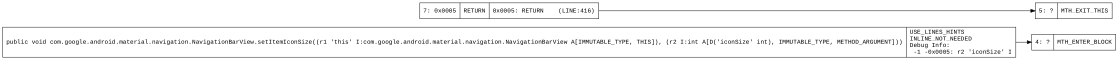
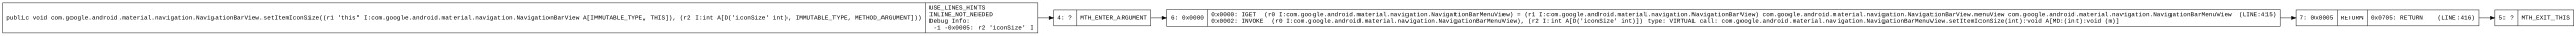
  digraph {
    fontname="Liberation Mono"
    rankdir=LR
    node [fontname="Liberation Mono" shape=record]
    edge [fontname="Liberation Mono"]
-   n1 [label="{4\:\ ?|MTH_ENTER_BLOCK\l}"]
-   n3 [label="{7\:\ 0x0005|RETURN\l|0x0005: RETURN    (LINE:416)\l}"]
+   n1 [label="{4\:\ ?|MTH_ENTER_ARGUMENT\l}"]
+   n2 [label="{6\:\ 0x0000|0x0000: IGET  (r0 I:com.google.android.material.navigation.NavigationBarMenuView) = (r1 I:com.google.android.material.navigation.NavigationBarView) com.google.android.material.navigation.NavigationBarView.menuView com.google.android.material.navigation.NavigationBarMenuView  (LINE:415)\l0x0002: INVOKE  (r0 I:com.google.android.material.navigation.NavigationBarMenuView), (r2 I:int A[D('iconSize' int)]) type: VIRTUAL call: com.google.android.material.navigation.NavigationBarMenuView.setItemIconSize(int):void A[MD:(int):void (m)]\l}"]
+   n3 [label="{7\:\ 0x0005|RETURN\l|0x0705: RETURN    (LINE:416)\l}"]
    n4 [label="{5\:\ ?|MTH_EXIT_THIS\l}"]
    n5 [label="{public void com.google.android.material.navigation.NavigationBarView.setItemIconSize((r1 'this' I:com.google.android.material.navigation.NavigationBarView A[IMMUTABLE_TYPE, THIS]), (r2 I:int A[D('iconSize' int), IMMUTABLE_TYPE, METHOD_ARGUMENT]))  | USE_LINES_HINTS\lINLINE_NOT_NEEDED\lDebug Info:\l  \-1 \-0x0005: r2 'iconSize' I\l}"]
+   n1 -> n2
+   n2 -> n3
    n3 -> n4
    n5 -> n1
  }
